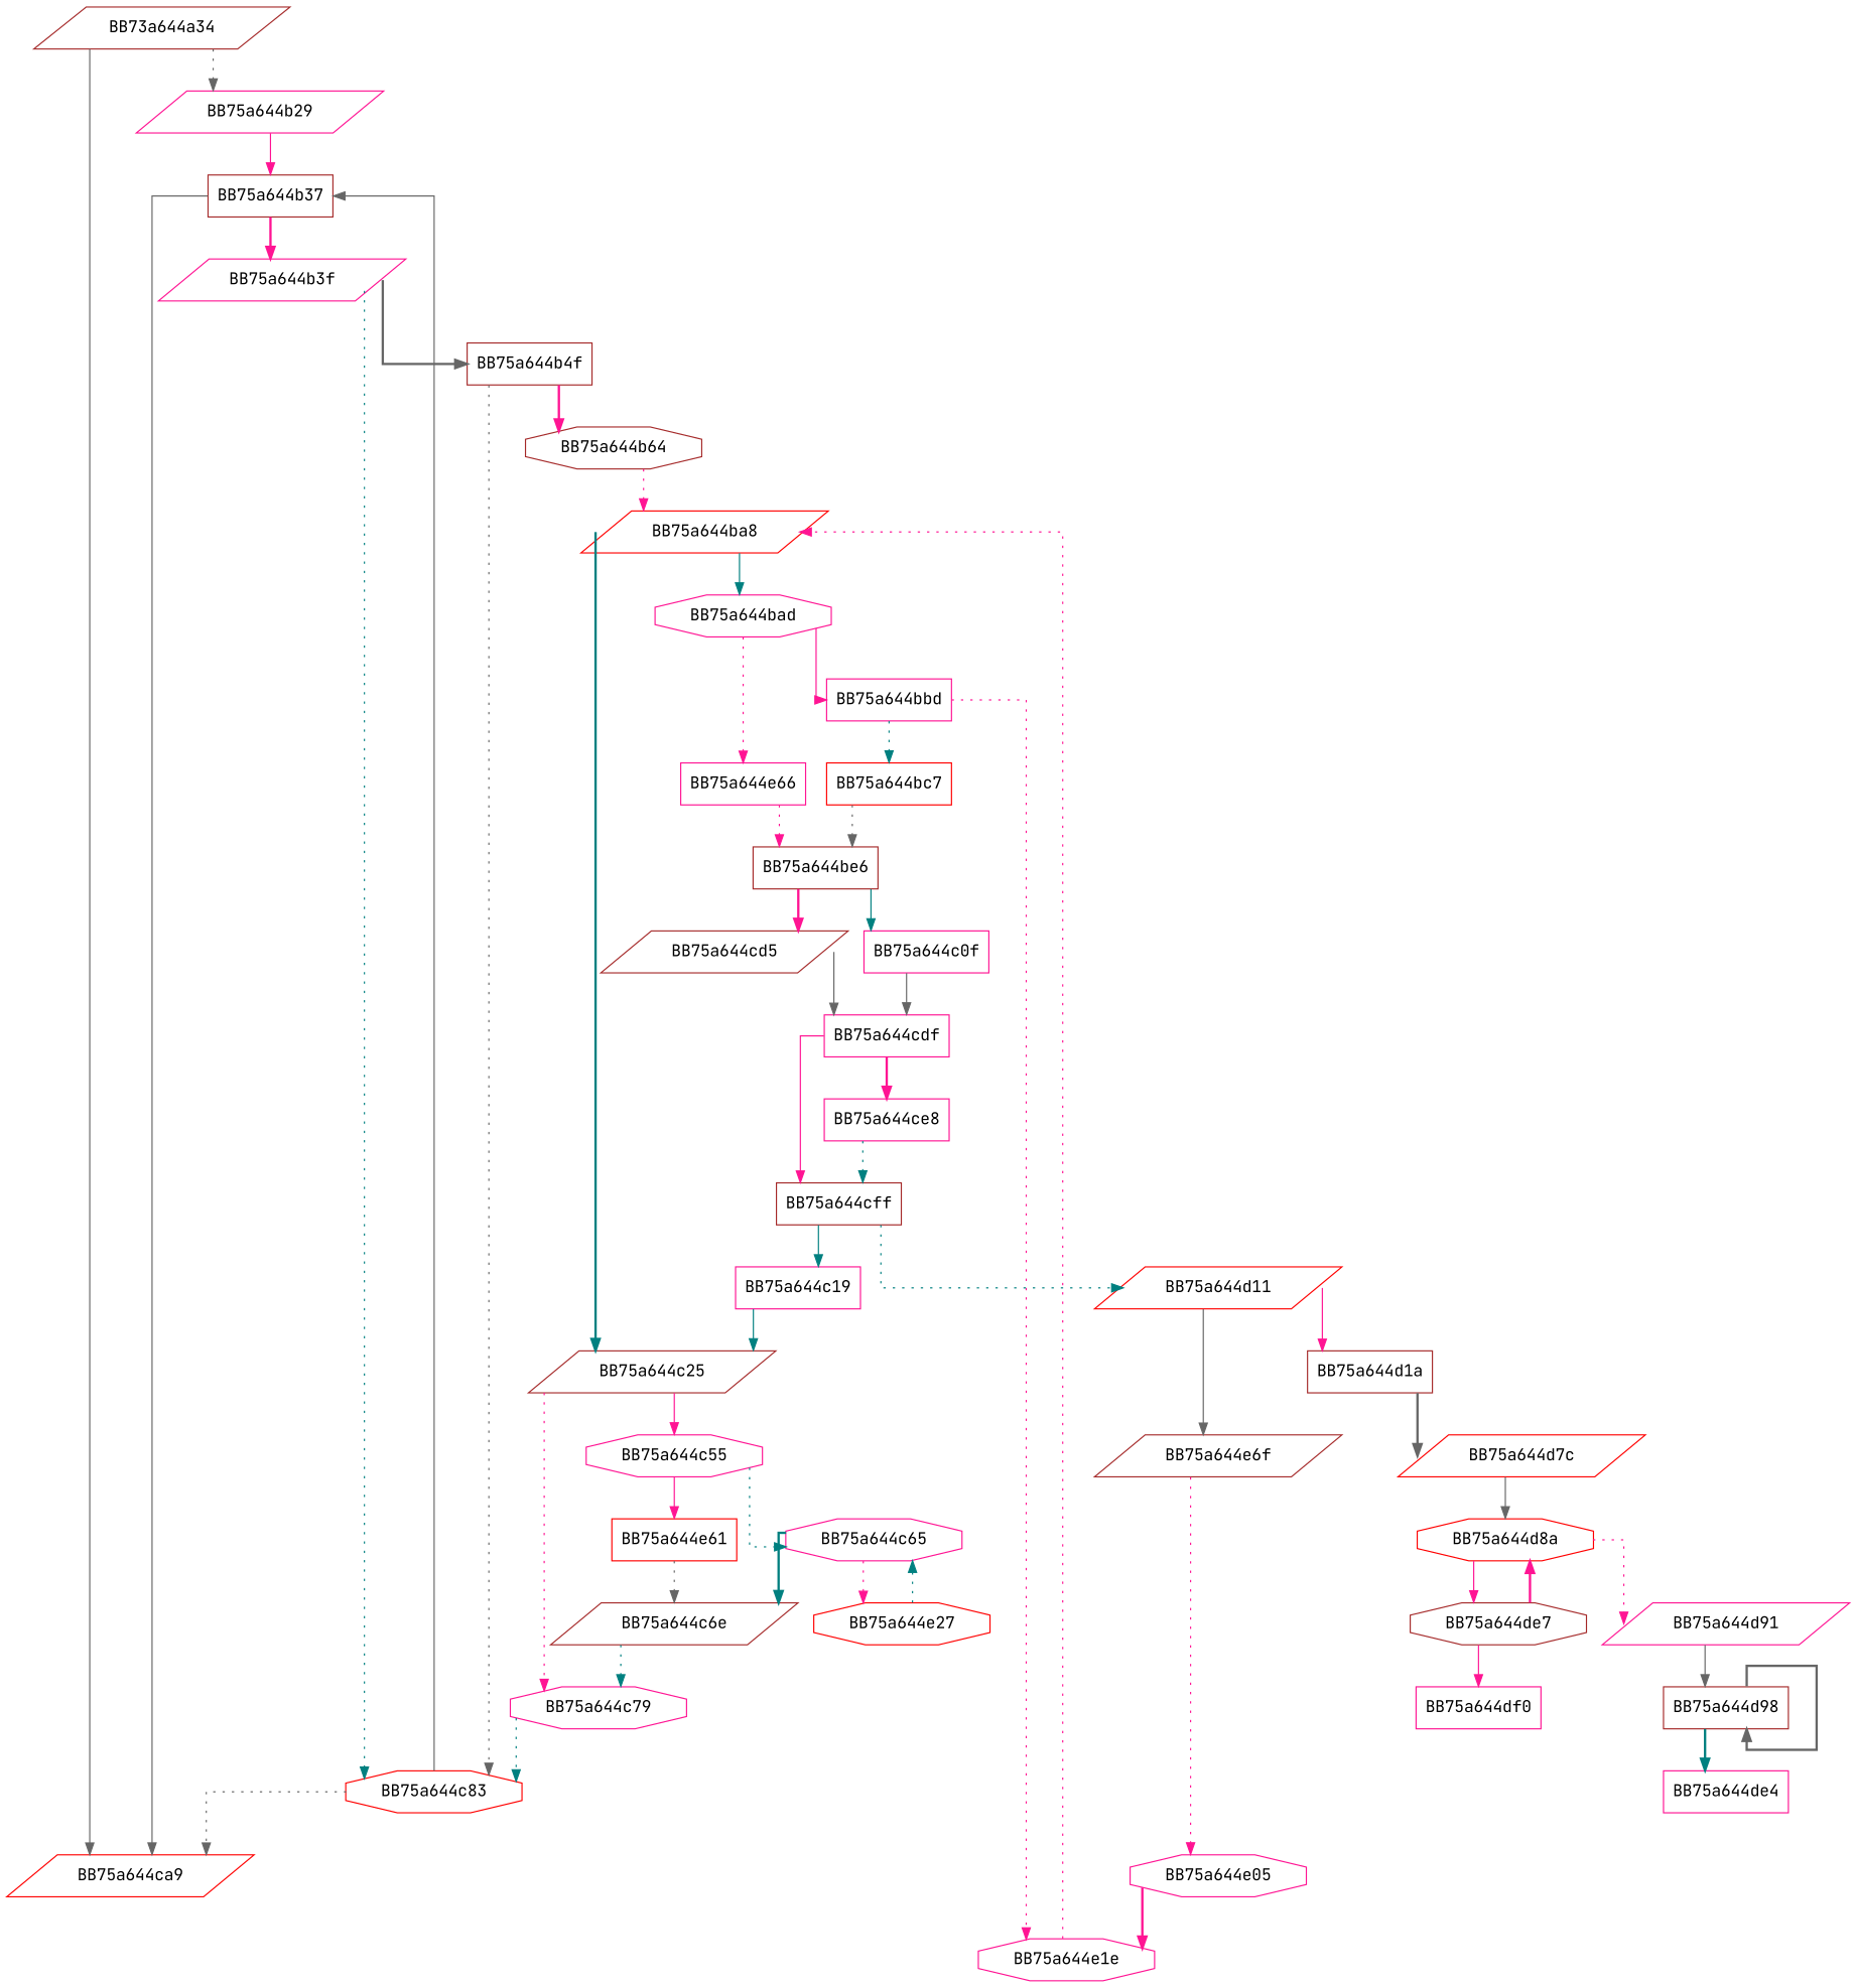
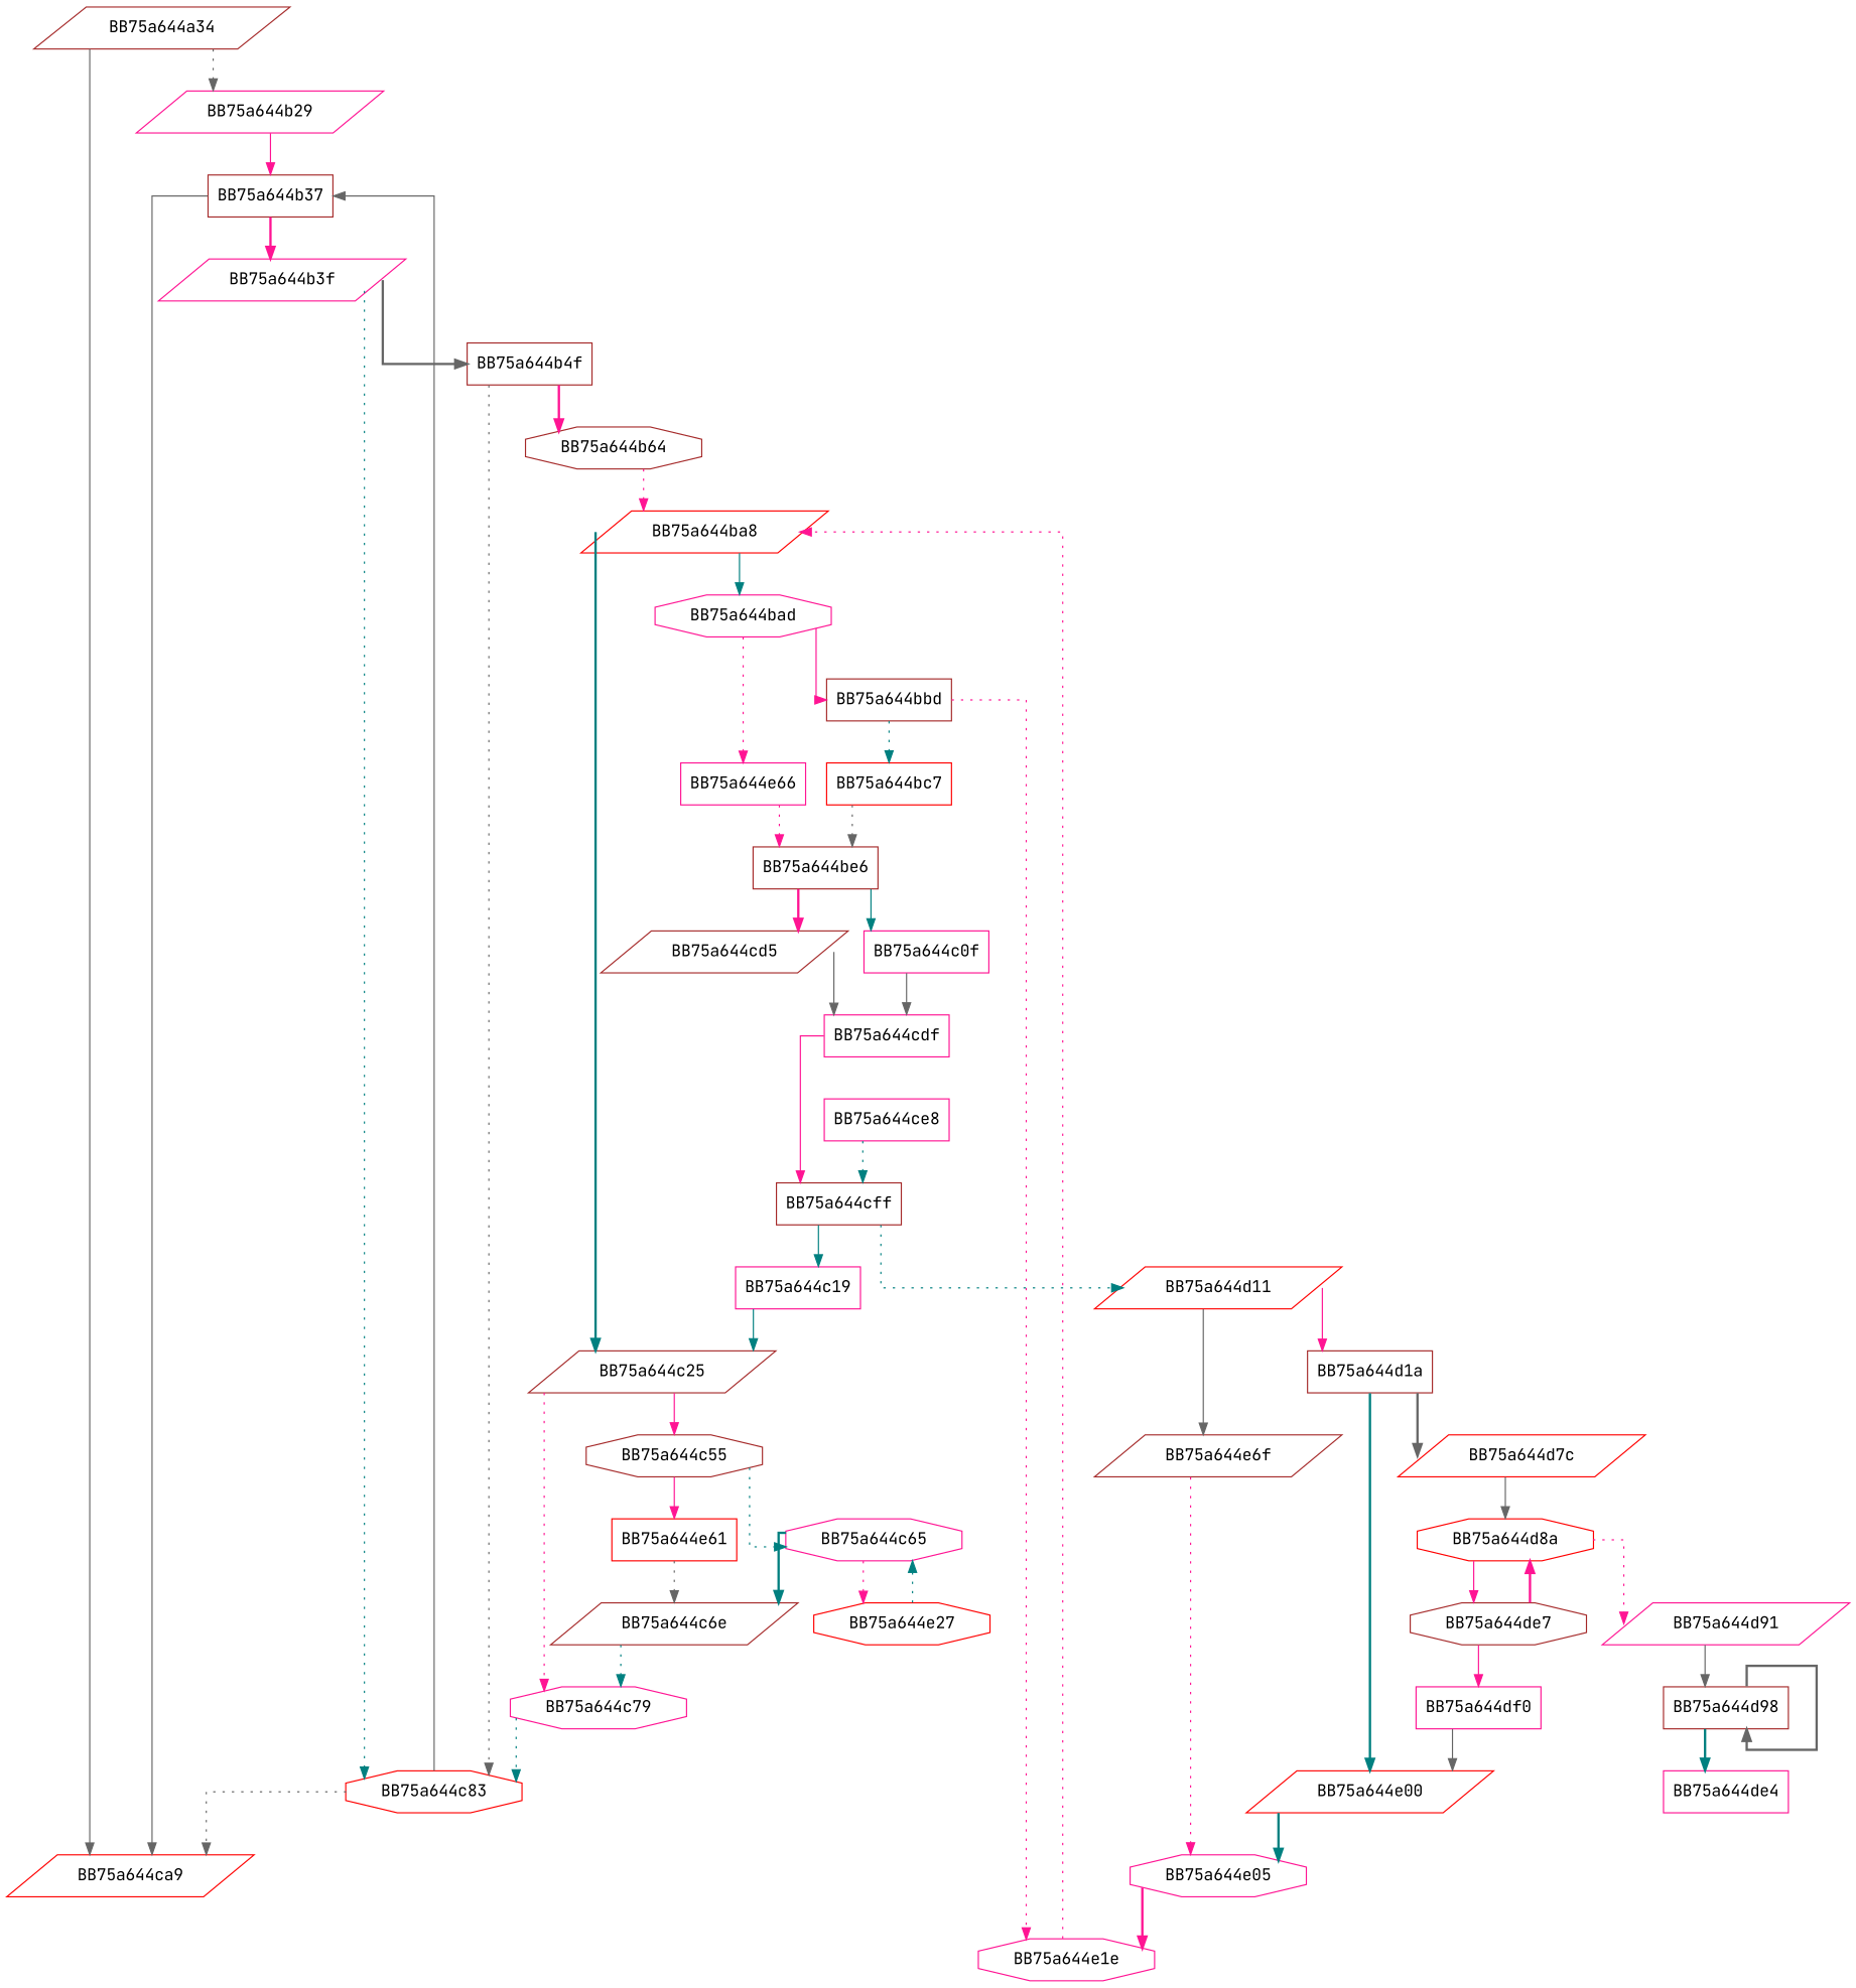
  digraph {
    fontname="JetBrains Mono"
    splines=ortho
    node [color=brown fontname="JetBrains Mono" shape=box]
    edge [color=deeppink fontname="JetBrains Mono" style=dotted]
-   BB75a644a34 [shape=parallelogram label=BB73a644a34]
+   BB75a644a34 [shape=parallelogram]
    BB75a644ca9 [color=red shape=parallelogram]
    BB75a644b29 [color=deeppink shape=parallelogram]
    BB75a644b37
    BB75a644b3f [color=deeppink shape=parallelogram]
    BB75a644c83 [color=red shape=octagon]
    BB75a644b4f
    BB75a644b64 [shape=octagon]
    BB75a644ba8 [color=red shape=parallelogram]
    BB75a644c25 [shape=parallelogram]
    BB75a644bad [color=deeppink shape=octagon]
    BB75a644c79 [color=deeppink shape=octagon]
-   BB75a644c55 [color=deeppink shape=octagon]
+   BB75a644c55 [shape=octagon]
    BB75a644e66 [color=deeppink]
-   BB75a644bbd [color=deeppink]
+   BB75a644bbd
    BB75a644c65 [color=deeppink shape=octagon]
    BB75a644e61 [color=red]
    BB75a644be6
    BB75a644e1e [color=deeppink shape=octagon]
    BB75a644bc7 [color=red]
    BB75a644cd5 [shape=parallelogram]
    BB75a644c0f [color=deeppink]
    BB75a644cdf [color=deeppink]
    BB75a644cff
    BB75a644ce8 [color=deeppink]
    BB75a644c19 [color=deeppink]
    BB75a644d11 [color=red shape=parallelogram]
    BB75a644e27 [color=red shape=octagon]
    BB75a644c6e [shape=parallelogram]
    BB75a644e6f [shape=parallelogram]
    BB75a644d1a
    BB75a644e05 [color=deeppink shape=octagon]
+   BB75a644e00 [color=red shape=parallelogram]
    BB75a644d7c [color=red shape=parallelogram]
    BB75a644d8a [color=red shape=octagon]
    BB75a644de7 [shape=octagon]
    BB75a644d91 [color=deeppink shape=parallelogram]
    BB75a644df0 [color=deeppink]
    BB75a644d98
    BB75a644de4 [color=deeppink]
    BB75a644a34 -> BB75a644ca9 [color=gray40 style=solid]
    BB75a644a34 -> BB75a644b29 [color=gray40]
    BB75a644b29 -> BB75a644b37 [style=solid]
    BB75a644b37 -> BB75a644ca9 [color=gray40 style=solid]
    BB75a644b37 -> BB75a644b3f [style=bold]
    BB75a644b3f -> BB75a644c83 [color=teal]
    BB75a644b3f -> BB75a644b4f [color=gray40 style=bold]
    BB75a644c83 -> BB75a644ca9 [color=gray40]
    BB75a644c83 -> BB75a644b37 [color=gray40 style=solid]
    BB75a644b4f -> BB75a644c83 [color=gray40]
    BB75a644b4f -> BB75a644b64 [style=bold]
    BB75a644b64 -> BB75a644ba8
    BB75a644ba8 -> BB75a644c25 [color=teal style=bold]
    BB75a644ba8 -> BB75a644bad [color=teal style=solid]
    BB75a644c25 -> BB75a644c79
    BB75a644c25 -> BB75a644c55 [style=solid]
    BB75a644bad -> BB75a644e66
    BB75a644bad -> BB75a644bbd [style=solid]
    BB75a644c79 -> BB75a644c83 [color=teal]
    BB75a644c55 -> BB75a644c65 [color=teal]
    BB75a644c55 -> BB75a644e61 [style=solid]
    BB75a644e66 -> BB75a644be6
    BB75a644bbd -> BB75a644e1e
    BB75a644bbd -> BB75a644bc7 [color=teal]
    BB75a644c65 -> BB75a644e27
    BB75a644c65 -> BB75a644c6e [color=teal style=bold]
    BB75a644e61 -> BB75a644c6e [color=gray40]
    BB75a644be6 -> BB75a644cd5 [style=bold]
    BB75a644be6 -> BB75a644c0f [color=teal style=solid]
    BB75a644e1e -> BB75a644ba8
    BB75a644bc7 -> BB75a644be6 [color=gray40]
    BB75a644cd5 -> BB75a644cdf [color=gray40 style=solid]
    BB75a644c0f -> BB75a644cdf [color=gray40 style=solid]
    BB75a644cdf -> BB75a644cff [style=solid]
-   BB75a644cdf -> BB75a644ce8 [style=bold]
    BB75a644cff -> BB75a644c19 [color=teal style=solid]
    BB75a644cff -> BB75a644d11 [color=teal]
    BB75a644ce8 -> BB75a644cff [color=teal]
    BB75a644c19 -> BB75a644c25 [color=teal style=solid]
    BB75a644d11 -> BB75a644e6f [color=gray40 style=solid]
    BB75a644d11 -> BB75a644d1a [style=solid]
    BB75a644e27 -> BB75a644c65 [color=teal]
    BB75a644c6e -> BB75a644c79 [color=teal]
    BB75a644e6f -> BB75a644e05
+   BB75a644d1a -> BB75a644e00 [color=teal style=bold]
    BB75a644d1a -> BB75a644d7c [color=gray40 style=bold]
    BB75a644e05 -> BB75a644e1e [style=bold]
+   BB75a644e00 -> BB75a644e05 [color=teal style=bold]
    BB75a644d7c -> BB75a644d8a [color=gray40 style=solid]
    BB75a644d8a -> BB75a644de7 [style=solid]
    BB75a644d8a -> BB75a644d91
    BB75a644de7 -> BB75a644d8a [style=bold]
    BB75a644de7 -> BB75a644df0 [style=solid]
    BB75a644d91 -> BB75a644d98 [color=gray40 style=solid]
+   BB75a644df0 -> BB75a644e00 [color=gray40 style=solid]
    BB75a644d98 -> BB75a644d98 [color=gray40 style=bold]
    BB75a644d98 -> BB75a644de4 [color=teal style=bold]
  }
